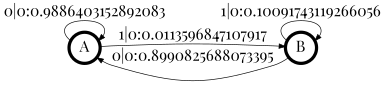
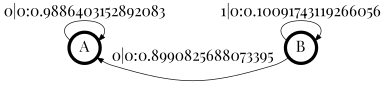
  digraph {
    fontname="Playfair Display"
    rankdir=LR
    node [fontname="Playfair Display" fontsize=24 penwidth=5 shape=circle]
    edge [fontname="Playfair Display" fontsize=24]
    A
    B
    A -> A [label="0|0:0.9886403152892083\l"]
-   A -> B [label="1|0:0.0113596847107917\l"]
    B -> A [label="0|0:0.8990825688073395\l"]
    B -> B [label="1|0:0.10091743119266056\l"]
  }
